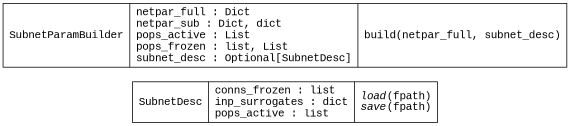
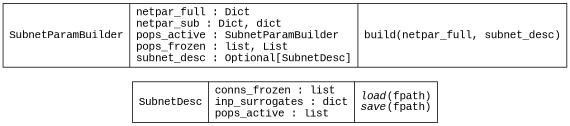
  digraph {
    rankdir=LR
    fontname="Liberation Mono"
    node [color=black fontcolor=black shape=record style=solid fontname="Liberation Mono"]
    n1 [label=<{SubnetDesc|conns_frozen : list<br ALIGN="LEFT"/>inp_surrogates : dict<br ALIGN="LEFT"/>pops_active : list<br ALIGN="LEFT"/>|<I>load</I>(fpath)<br ALIGN="LEFT"/><I>save</I>(fpath)<br ALIGN="LEFT"/>}>]
-   n2 [label=<{SubnetParamBuilder|netpar_full : Dict<br ALIGN="LEFT"/>netpar_sub : Dict, dict<br ALIGN="LEFT"/>pops_active : List<br ALIGN="LEFT"/>pops_frozen : list, List<br ALIGN="LEFT"/>subnet_desc : Optional[SubnetDesc]<br ALIGN="LEFT"/>|build(netpar_full, subnet_desc)<br ALIGN="LEFT"/>}>]
+   n2 [label=<{SubnetParamBuilder|netpar_full : Dict<br ALIGN="LEFT"/>netpar_sub : Dict, dict<br ALIGN="LEFT"/>pops_active : SubnetParamBuilder<br ALIGN="LEFT"/>pops_frozen : list, List<br ALIGN="LEFT"/>subnet_desc : Optional[SubnetDesc]<br ALIGN="LEFT"/>|build(netpar_full, subnet_desc)<br ALIGN="LEFT"/>}>]
  }
